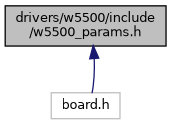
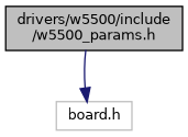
  digraph {
    node [fontname=Helvetica fontsize=10 shape=record style=filled]
    n1 [color=black fillcolor=grey75 fontcolor=black height=0.2 label="drivers/w5500/include\l/w5500_params.h" width=0.4]
    n2 [color=grey75 fillcolor=white height=0.2 label="board.h" width=0.4]
-   n2 -> n1 [color=midnightblue fontname=Helvetica fontsize=10 labelfontname=Helvetica labelfontsize=10 style=solid]
+   n1 -> n2 [color=midnightblue fontname=Helvetica fontsize=10 labelfontname=Helvetica labelfontsize=10 style=solid]
  }
